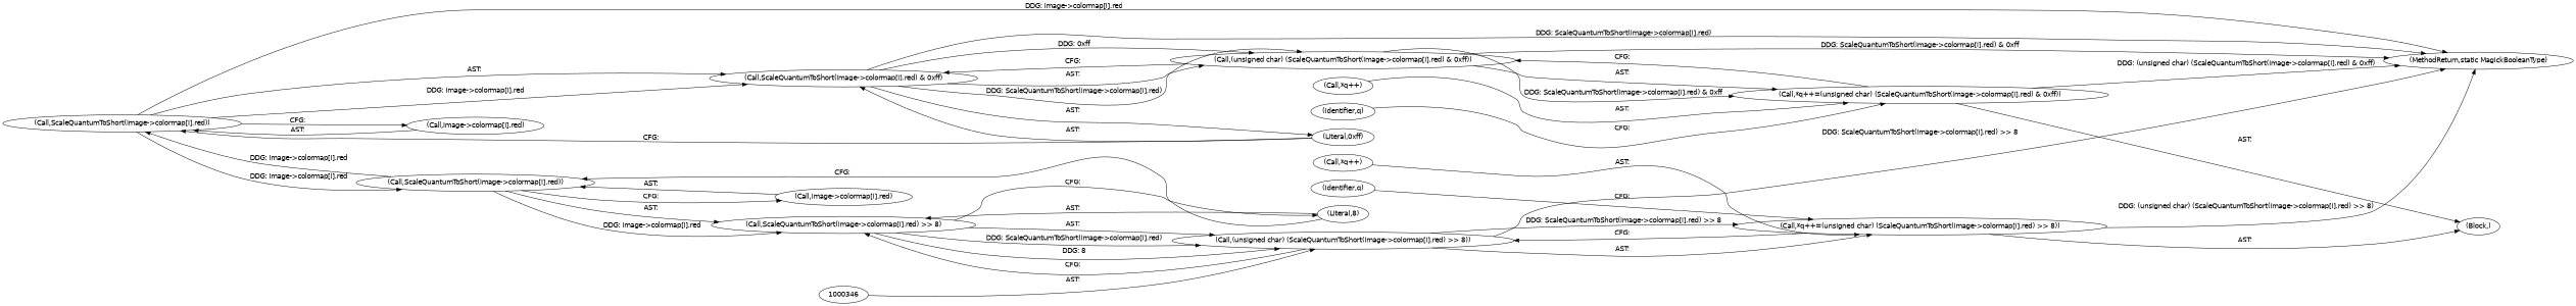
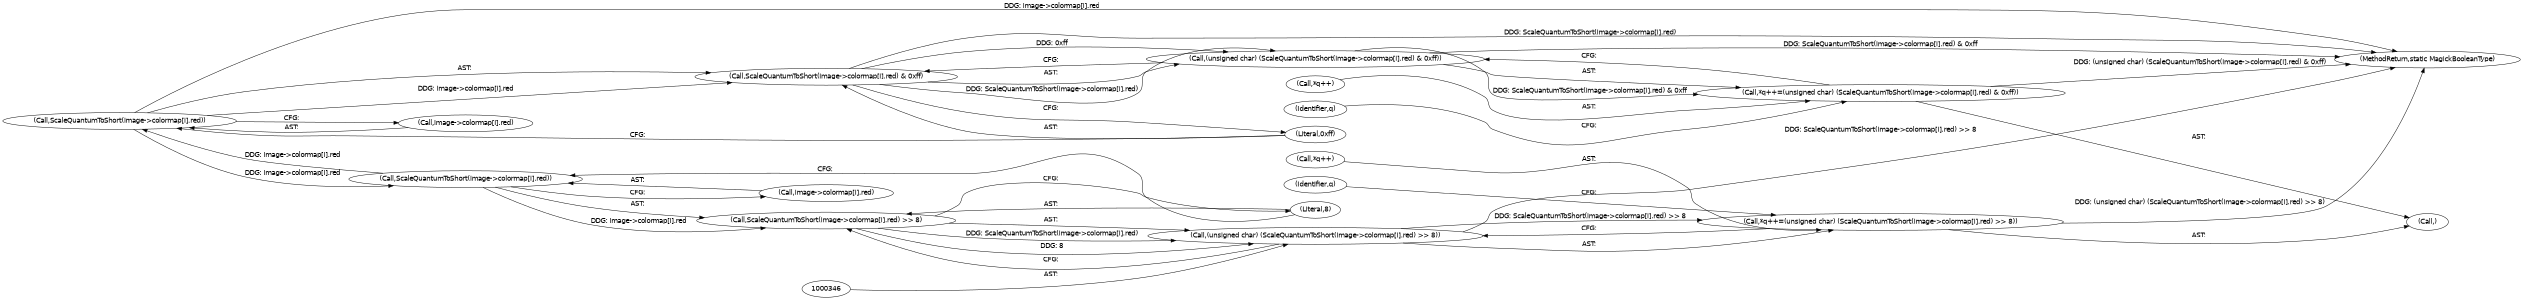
  digraph {
    fontname="DejaVu Sans"
    rankdir=LR
    node [fontname="DejaVu Sans"]
    edge [fontname="DejaVu Sans"]
    n1 [label="(Call,ScaleQuantumToShort(image->colormap[i].red))"]
    n2 [label="(Call,ScaleQuantumToShort(image->colormap[i].red))"]
    n3 [label="(Call,ScaleQuantumToShort(image->colormap[i].red) & 0xff)"]
    n4 [label="(Call,image->colormap[i].red)"]
    n5 [label="(MethodReturn,static MagickBooleanType)"]
    n6 [label="(Call,ScaleQuantumToShort(image->colormap[i].red) >> 8)"]
    n7 [label="(Call,image->colormap[i].red)"]
    n8 [label="(Call,(unsigned char) (ScaleQuantumToShort(image->colormap[i].red) & 0xff))"]
    n9 [label="(Literal,0xff)"]
    n10 [label="(Call,(unsigned char) (ScaleQuantumToShort(image->colormap[i].red) >> 8))"]
    n11 [label="(Literal,8)"]
    n12 [label="(Call,*q++=(unsigned char) (ScaleQuantumToShort(image->colormap[i].red) >> 8))"]
-   n13 [label="(Block,)"]
+   n13 [label="(Call,)"]
    n14 [label="(Call,*q++=(unsigned char) (ScaleQuantumToShort(image->colormap[i].red) & 0xff))"]
    n15 [label="(Identifier,q)"]
    n16 [label="(Call,*q++)"]
    n17 [label="(Identifier,q)"]
    n18 [label="(Call,*q++)"]
    1000346
    n1 -> n2 [label="DDG: image->colormap[i].red"]
    n1 -> n3 [label="AST: "]
    n1 -> n3 [label="DDG: image->colormap[i].red"]
    n1 -> n4 [label="CFG: "]
    n1 -> n5 [label="DDG: image->colormap[i].red"]
    n2 -> n1 [label="DDG: image->colormap[i].red"]
    n2 -> n6 [label="AST: "]
    n2 -> n6 [label="DDG: image->colormap[i].red"]
    n2 -> n7 [label="CFG: "]
    n3 -> n5 [label="DDG: ScaleQuantumToShort(image->colormap[i].red)"]
    n3 -> n8 [label="AST: "]
    n3 -> n8 [label="DDG: ScaleQuantumToShort(image->colormap[i].red)"]
    n3 -> n8 [label="DDG: 0xff"]
-   n3 -> n9 [label="AST: "]
+   n3 -> n9 [label="CFG: "]
    n4 -> n1 [label="AST: "]
    n6 -> n10 [label="AST: "]
    n6 -> n10 [label="DDG: ScaleQuantumToShort(image->colormap[i].red)"]
    n6 -> n10 [label="DDG: 8"]
    n6 -> n11 [label="CFG: "]
    n7 -> n2 [label="AST: "]
    n8 -> n3 [label="CFG: "]
    n8 -> n5 [label="DDG: ScaleQuantumToShort(image->colormap[i].red) & 0xff"]
    n8 -> n14 [label="AST: "]
    n8 -> n14 [label="DDG: ScaleQuantumToShort(image->colormap[i].red) & 0xff"]
    n9 -> n1 [label="CFG: "]
    n9 -> n3 [label="AST: "]
    n10 -> n5 [label="DDG: ScaleQuantumToShort(image->colormap[i].red) >> 8"]
    n10 -> n6 [label="CFG: "]
    n10 -> n12 [label="AST: "]
    n10 -> n12 [label="DDG: ScaleQuantumToShort(image->colormap[i].red) >> 8"]
    n11 -> n2 [label="CFG: "]
    n11 -> n6 [label="AST: "]
    n12 -> n5 [label="DDG: (unsigned char) (ScaleQuantumToShort(image->colormap[i].red) >> 8)"]
    n12 -> n10 [label="CFG: "]
    n12 -> n13 [label="AST: "]
    n14 -> n5 [label="DDG: (unsigned char) (ScaleQuantumToShort(image->colormap[i].red) & 0xff)"]
    n14 -> n8 [label="CFG: "]
    n14 -> n13 [label="AST: "]
    n15 -> n14 [label="CFG: "]
    n16 -> n14 [label="AST: "]
    n17 -> n12 [label="CFG: "]
    n18 -> n12 [label="AST: "]
    1000346 -> n10 [label="AST: "]
  }
